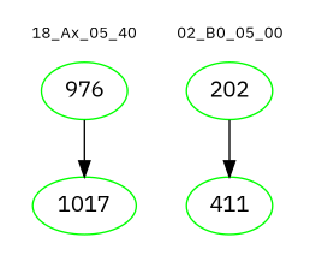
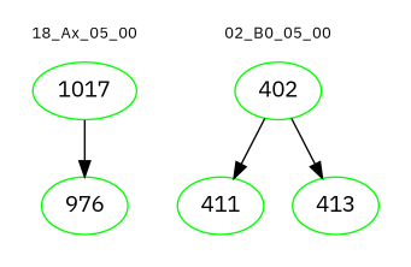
  digraph {
    fontname="IBM Plex Sans"
    node [color=green fontname="IBM Plex Sans"]
    edge [color=black fontname="IBM Plex Sans"]
    n1 [label=976]
    n2 [label=1017]
    n3 [label=411]
-   n4 [label=202]
+   n4 [label=402]
+   n5 [label=413]
    subgraph cluster_1 {
      color=white
      fontsize=10
-     label="18_Ax_05_40"
+     label="18_Ax_05_00"
      n1
      n2
    }
    subgraph cluster_2 {
      color=white
      fontsize=10
      label="02_B0_05_00"
      n3
      n4
+     n5
    }
-   n1 -> n2
+   n2 -> n1
    n4 -> n3
+   n4 -> n5
  }
